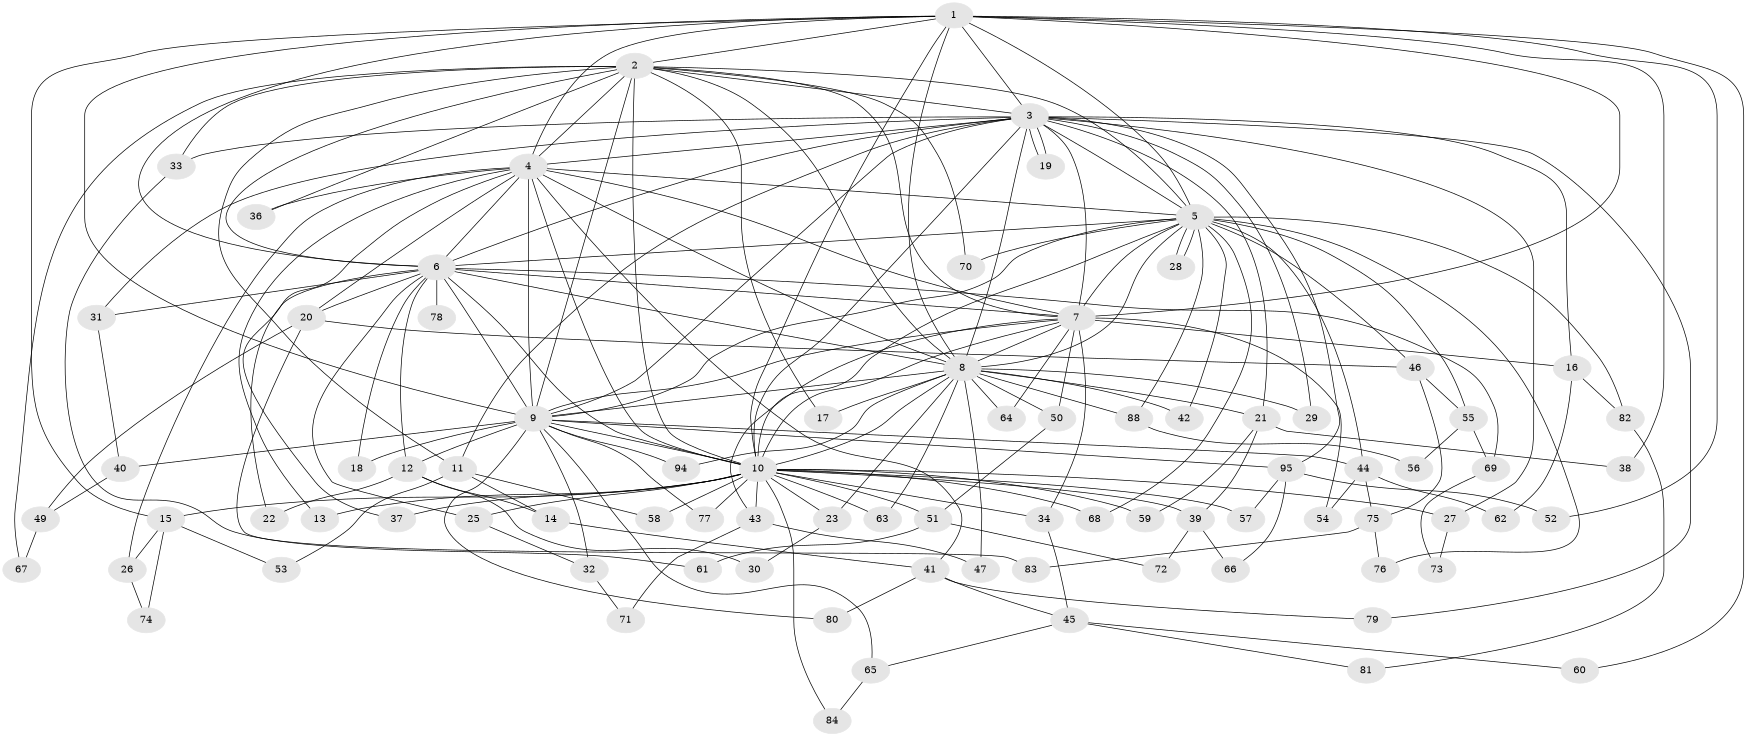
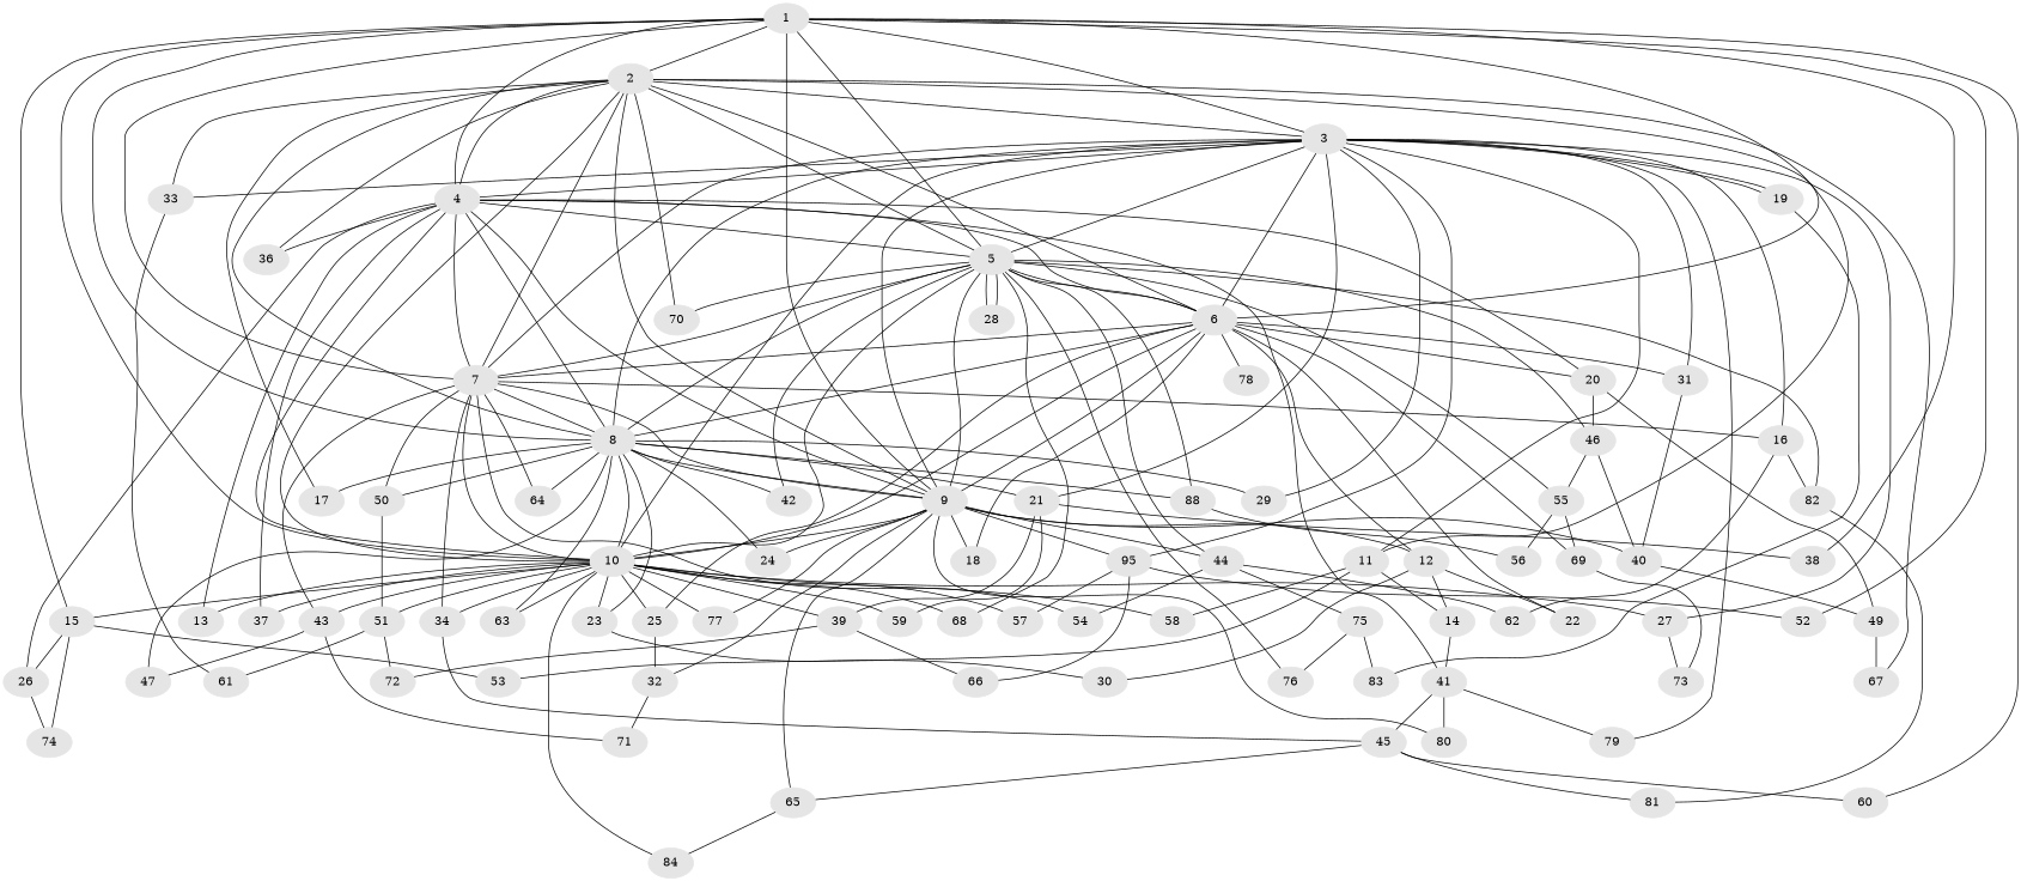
  graph {
    node [color=gray90 style=filled]
    1
    2
    3
    4
    5
    6
    7
    8
    9
    10
    15
    38
    52
    60
    11
    17
    33
    36
    67
    70
    16
    19
    21
    27
    29
    31
    n27 [label=95]
    79
    13
    20
    26
    37
    41
    28
    42
    44
    46
    n38 [label=88]
    55
    68
    76
    82
    78
    12
    18
    22
    25
    69
    34
    43
    50
    54
    64
    23
-   24 [label=94]
+   24
    47
    63
    32
    40
    65
    77
    80
    39
    51
    57
    58
    59
    84
    53
    74
    14
    61
    62
    83
    73
    66
    49
    45
    75
    56
    81
    30
    71
    72
    1 -- 2
    1 -- 3
    1 -- 4
    1 -- 5
    1 -- 6
    1 -- 7
    1 -- 8
    1 -- 9
    1 -- 10
    1 -- 15
    1 -- 38
    1 -- 52
    1 -- 60
    2 -- 3
    2 -- 4
    2 -- 5
    2 -- 6
    2 -- 7
    2 -- 8
    2 -- 9
    2 -- 10
    2 -- 11
    2 -- 17
    2 -- 33
    2 -- 36
    2 -- 67
    2 -- 70
    3 -- 4
    3 -- 5
    3 -- 6
    3 -- 7
    3 -- 8
    3 -- 9
    3 -- 10
    3 -- 11
    3 -- 33
    3 -- 16
    3 -- 19
    3 -- 19
    3 -- 21
    3 -- 27
    3 -- 29
    3 -- 31
    3 -- n27
    3 -- 79
    4 -- 5
    4 -- 6
    4 -- 7
    4 -- 8
    4 -- 9
    4 -- 10
    4 -- 36
    4 -- 13
    4 -- 20
    4 -- 26
    4 -- 37
    4 -- 41
    5 -- 6
    5 -- 7
    5 -- 8
    5 -- 9
    5 -- 10
    5 -- 70
    5 -- 28
    5 -- 28
    5 -- 42
    5 -- 44
    5 -- 46
    5 -- n38
    5 -- 55
    5 -- 68
    5 -- 76
    5 -- 82
    6 -- 7
    6 -- 8
    6 -- 9
    6 -- 10
    6 -- 31
    6 -- 20
    6 -- 78
    6 -- 12
    6 -- 18
    6 -- 22
    6 -- 25
    6 -- 69
    7 -- 8
    7 -- 9
    7 -- 10
    7 -- 16
    7 -- 34
    7 -- 43
    7 -- 50
    7 -- 54
    7 -- 64
    8 -- 9
    8 -- 10
    8 -- 17
    8 -- 21
    8 -- 29
    8 -- 42
    8 -- n38
    8 -- 50
    8 -- 64
    8 -- 23
    8 -- 24
    8 -- 47
    8 -- 63
    9 -- 10
    9 -- n27
    9 -- 44
    9 -- 12
    9 -- 18
    9 -- 24
    9 -- 32
    9 -- 40
    9 -- 65
    9 -- 77
    9 -- 80
    10 -- 15
    10 -- 27
    10 -- 13
    10 -- 37
    10 -- 68
    10 -- 25
    10 -- 34
    10 -- 43
    10 -- 23
    10 -- 63
    10 -- 77
    10 -- 39
    10 -- 51
    10 -- 57
    10 -- 58
    10 -- 59
    10 -- 84
    15 -- 26
    15 -- 53
    15 -- 74
    11 -- 58
    11 -- 53
    11 -- 14
    33 -- 61
    16 -- 82
    16 -- 62
-   20 -- 83
+   19 -- 83
    21 -- 38
    21 -- 39
    21 -- 59
    27 -- 73
    31 -- 40
    n27 -- 52
    n27 -- 57
    n27 -- 66
    20 -- 46
    20 -- 49
    26 -- 74
    41 -- 79
    41 -- 80
    41 -- 45
    44 -- 54
    44 -- 62
    44 -- 75
    46 -- 55
-   46 -- 75
+   46 -- 40
    n38 -- 56
    55 -- 69
    55 -- 56
    82 -- 81
    12 -- 22
    12 -- 14
    12 -- 30
    25 -- 32
    69 -- 73
    34 -- 45
    43 -- 47
    43 -- 71
    50 -- 51
    23 -- 30
    32 -- 71
    40 -- 49
    65 -- 84
    39 -- 66
    39 -- 72
    51 -- 61
    51 -- 72
    14 -- 41
    49 -- 67
    45 -- 60
    45 -- 65
    45 -- 81
    75 -- 76
    75 -- 83
  }
